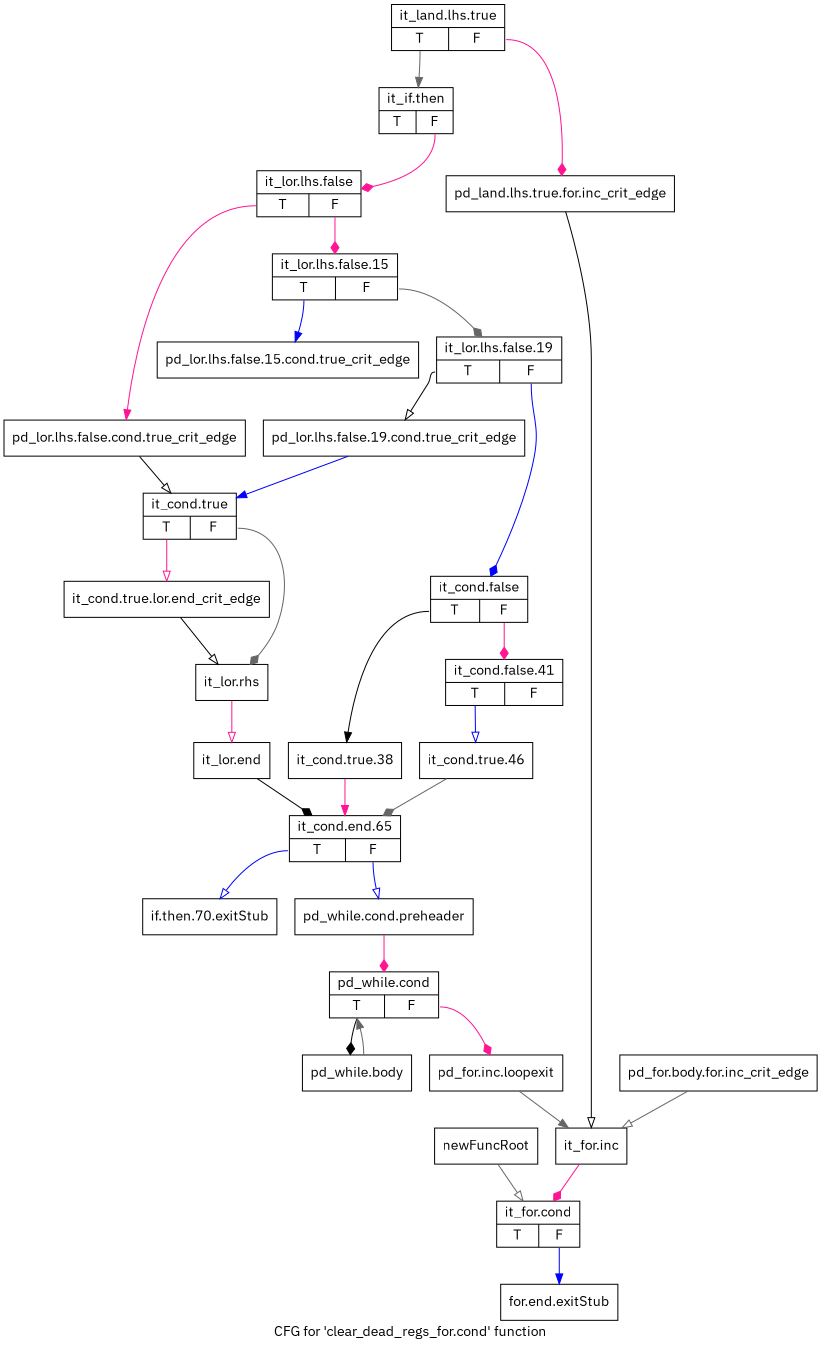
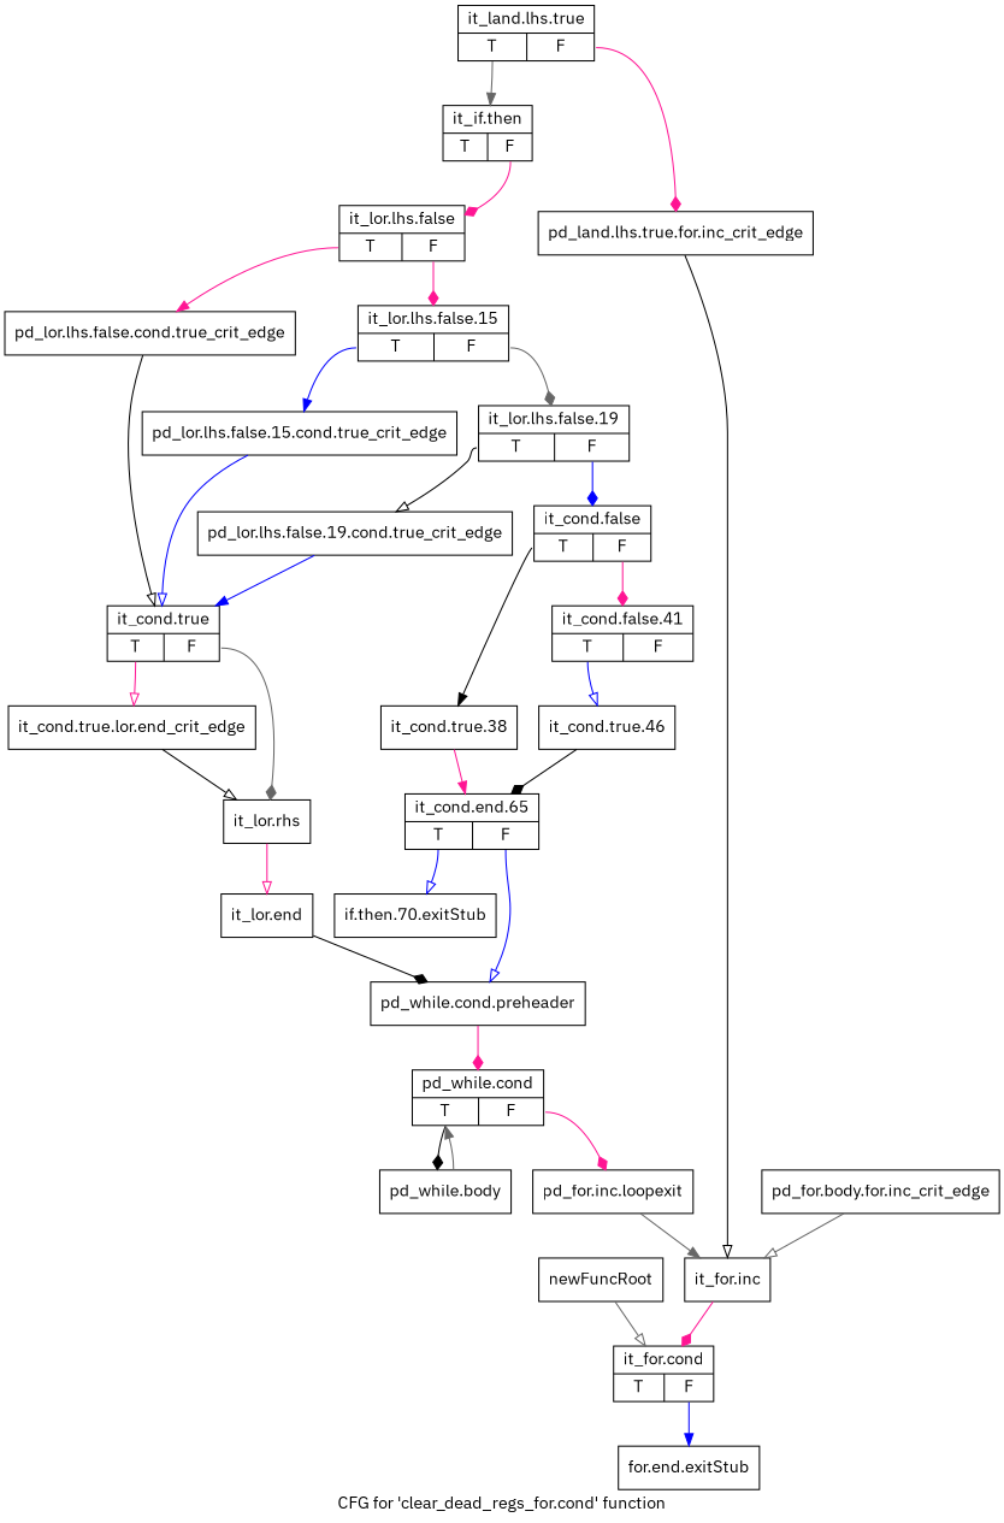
  digraph {
    fontname="IBM Plex Sans"
    label="CFG for 'clear_dead_regs_for.cond' function"
    node [fontname="IBM Plex Sans" shape=record]
    edge [arrowhead=diamond color=deeppink fontname="IBM Plex Sans"]
    n1 [label="{newFuncRoot}"]
    n2 [label="{it_for.cond|{<s0>T|<s1>F}}"]
    n3 [label="{for.end.exitStub}"]
    n4 [label="{if.then.70.exitStub}"]
    n5 [label="{it_land.lhs.true|{<s0>T|<s1>F}}"]
    n6 [label="{it_if.then|{<s0>T|<s1>F}}"]
    n7 [label="{pd_land.lhs.true.for.inc_crit_edge}"]
    n8 [label="{pd_for.body.for.inc_crit_edge}"]
    n9 [label="{it_for.inc}"]
    n10 [label="{it_lor.lhs.false|{<s0>T|<s1>F}}"]
    n11 [label="{pd_lor.lhs.false.cond.true_crit_edge}"]
    n12 [label="{it_lor.lhs.false.15|{<s0>T|<s1>F}}"]
    n13 [label="{it_cond.true|{<s0>T|<s1>F}}"]
    n14 [label="{it_cond.true.lor.end_crit_edge}"]
    n15 [label="{it_lor.rhs}"]
    n16 [label="{pd_lor.lhs.false.15.cond.true_crit_edge}"]
    n17 [label="{it_lor.lhs.false.19|{<s0>T|<s1>F}}"]
    n18 [label="{pd_lor.lhs.false.19.cond.true_crit_edge}"]
    n19 [label="{it_cond.false|{<s0>T|<s1>F}}"]
    n20 [label="{it_cond.true.38}"]
    n21 [label="{it_cond.false.41|{<s0>T|<s1>F}}"]
    n22 [label="{it_cond.end.65|{<s0>T|<s1>F}}"]
    n23 [label="{it_cond.true.46}"]
    n24 [label="{pd_while.cond.preheader}"]
    n25 [label="{pd_while.cond|{<s0>T|<s1>F}}"]
    n26 [label="{it_lor.end}"]
    n27 [label="{pd_while.body}"]
    n28 [label="{pd_for.inc.loopexit}"]
    n1 -> n2 [arrowhead=onormal color=gray40]
    n2 -> n3 [arrowhead=normal color=blue tailport=s1]
    n5 -> n6 [arrowhead=normal color=gray40 tailport=s0]
    n5 -> n7 [tailport=s1]
    n6 -> n10 [tailport=s1]
    n7 -> n9 [arrowhead=onormal color=black]
    n8 -> n9 [arrowhead=onormal color=gray40]
    n9 -> n2
    n10 -> n11 [arrowhead=normal tailport=s0]
    n10 -> n12 [tailport=s1]
    n11 -> n13 [arrowhead=onormal color=black]
    n12 -> n16 [arrowhead=normal color=blue tailport=s0]
    n12 -> n17 [color=gray40 tailport=s1]
    n13 -> n14 [arrowhead=onormal tailport=s0]
    n13 -> n15 [color=gray40 tailport=s1]
    n14 -> n15 [arrowhead=onormal color=black]
    n15 -> n26 [arrowhead=onormal]
+   n16 -> n13 [arrowhead=onormal color=blue]
    n17 -> n18 [arrowhead=onormal color=black tailport=s0]
    n17 -> n19 [color=blue tailport=s1]
    n18 -> n13 [arrowhead=normal color=blue]
    n19 -> n20 [arrowhead=normal color=black tailport=s0]
    n19 -> n21 [tailport=s1]
    n20 -> n22 [arrowhead=normal]
    n21 -> n23 [arrowhead=onormal color=blue tailport=s0]
    n22 -> n4 [arrowhead=onormal color=blue tailport=s0]
    n22 -> n24 [arrowhead=onormal color=blue tailport=s1]
-   n23 -> n22 [color=gray40]
+   n23 -> n22 [color=black]
    n24 -> n25
    n25 -> n27 [color=black tailport=s0]
    n25 -> n28 [tailport=s1]
-   n26 -> n22 [color=black]
+   n26 -> n24 [color=black]
    n27 -> n25 [arrowhead=normal color=gray40]
    n28 -> n9 [arrowhead=normal color=gray40]
  }
